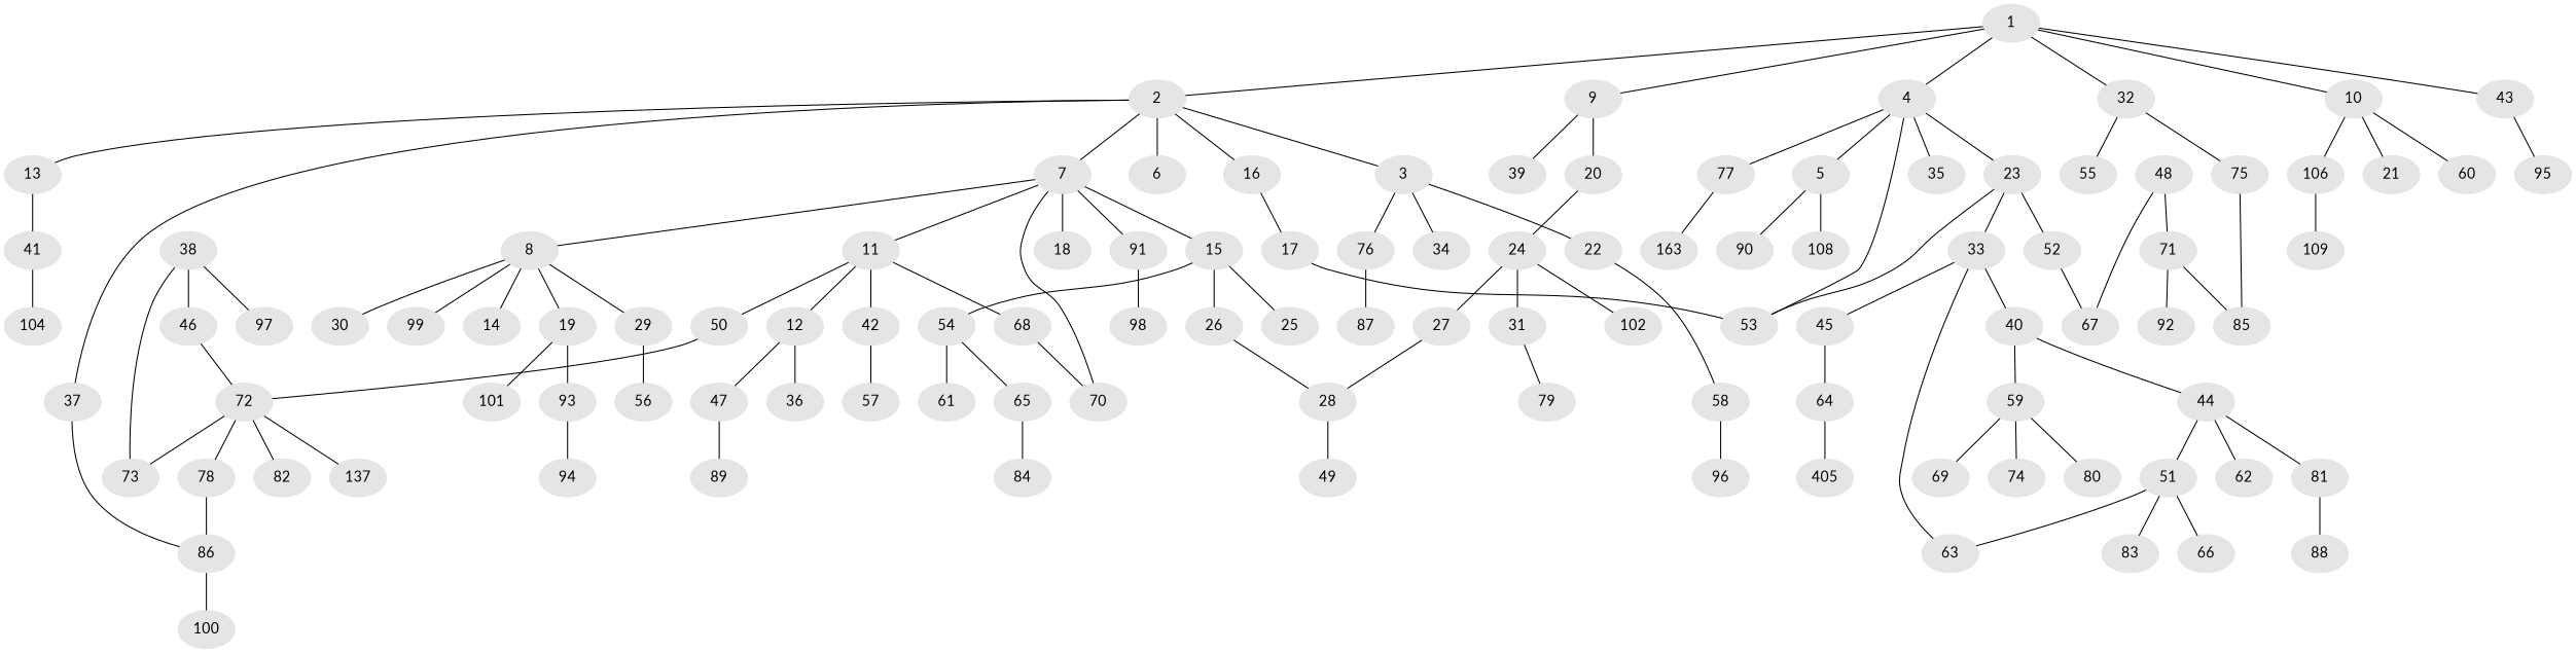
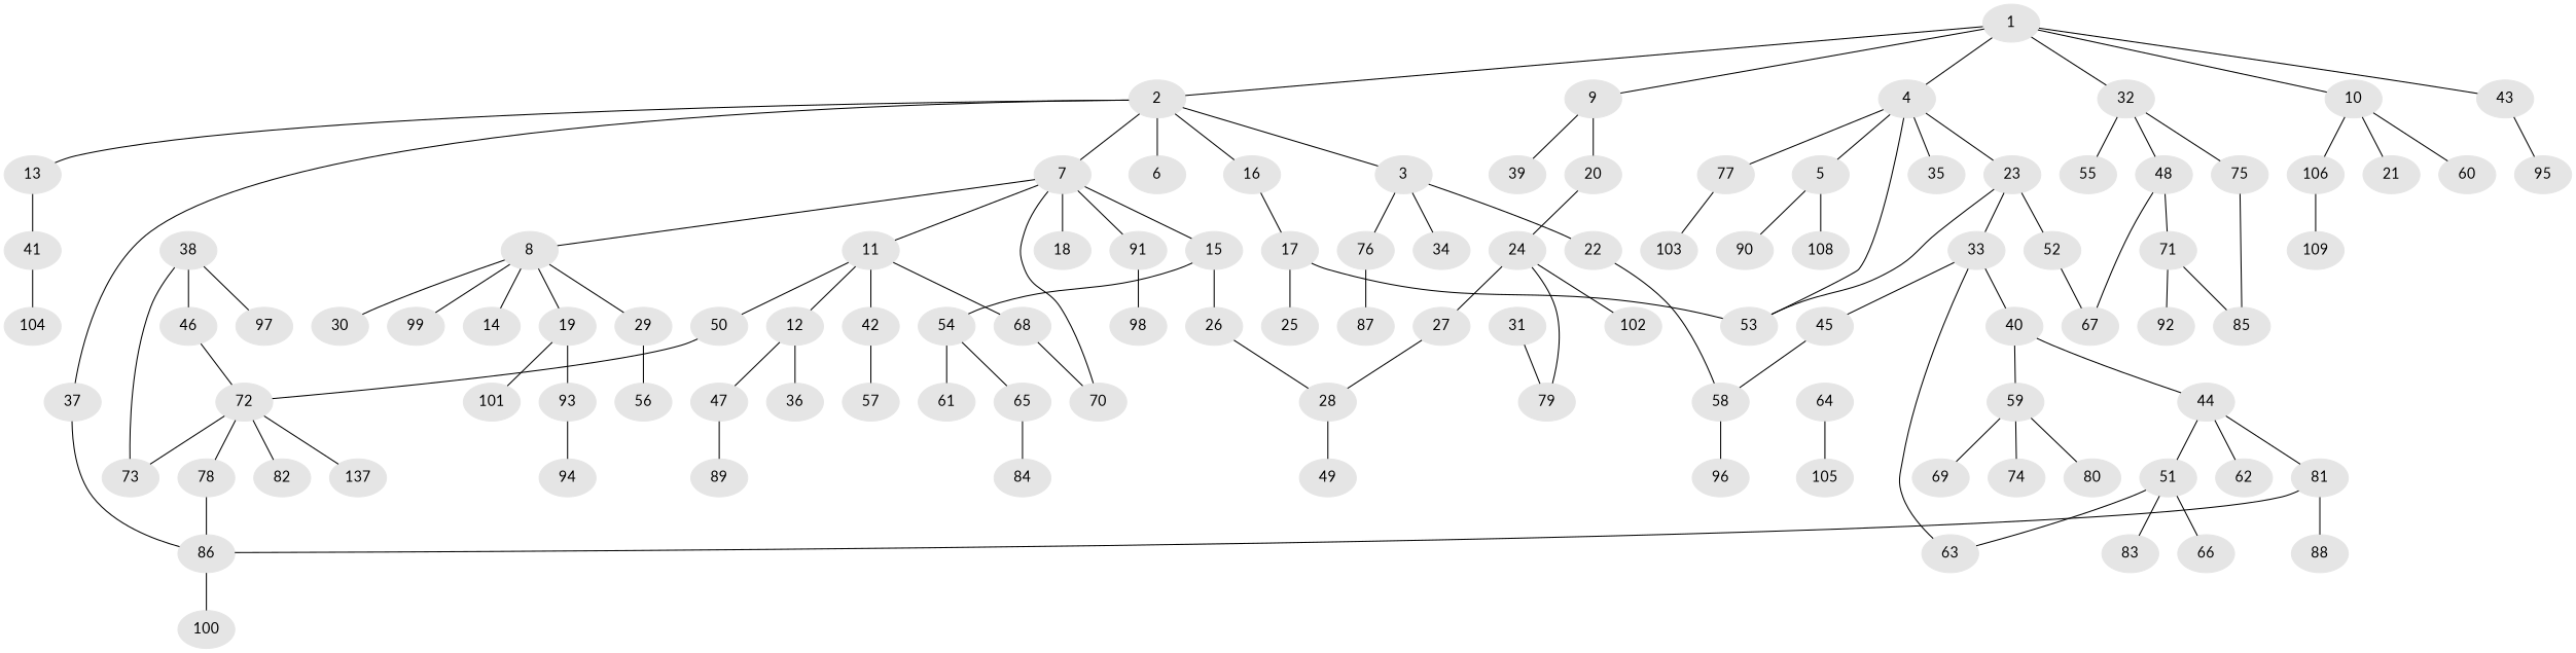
  graph {
    fontname=Lato
    node [color=gray90 fontname=Lato style=filled]
    edge [fontname=Lato]
    1
    2
    4
    9
    10
    32
    43
    3
    6
    7
    13
    16
    37
    5
    23
    35
    77
    53
    20
    39
    21
    60
    106
    48
    55
    75
    95
    22
    34
    76
    8
    11
    15
    18
    70
    91
    41
    17
    86
    58
    87
    90
    108
    33
    52
    38
    46
    73
    97
-   103 [label=163]
+   103
    14
    19
    29
    30
    99
    12
    42
    50
    68
    26
    54
    98
    93
    101
    56
    24
    109
    36
    47
    57
    72
    89
    104
    28
    61
    65
    25
    94
    27
    31
    102
    96
    40
    45
    63
    67
    79
    49
    71
    85
    44
    59
    64
    100
    51
    62
    81
    69
    74
    80
    66
    83
    88
-   105 [label=405]
+   105
    78
    82
    n107 [label=137]
    92
    84
    1 -- 2
    1 -- 4
    1 -- 9
    1 -- 10
    1 -- 32
    1 -- 43
    2 -- 3
    2 -- 6
    2 -- 7
    2 -- 13
    2 -- 16
    2 -- 37
    4 -- 5
    4 -- 23
    4 -- 35
    4 -- 77
    4 -- 53
    9 -- 20
    9 -- 39
    10 -- 21
    10 -- 60
    10 -- 106
+   32 -- 48
    32 -- 55
    32 -- 75
    43 -- 95
    3 -- 22
    3 -- 34
    3 -- 76
    7 -- 8
    7 -- 11
    7 -- 15
    7 -- 18
    7 -- 70
    7 -- 91
    13 -- 41
    16 -- 17
    37 -- 86
    5 -- 90
    5 -- 108
    23 -- 53
    23 -- 33
    23 -- 52
    77 -- 103
    20 -- 24
    106 -- 109
    48 -- 67
    48 -- 71
    75 -- 85
    22 -- 58
    76 -- 87
    8 -- 14
    8 -- 19
    8 -- 29
    8 -- 30
    8 -- 99
    11 -- 12
    11 -- 42
    11 -- 50
    11 -- 68
    15 -- 26
    15 -- 54
    91 -- 98
    41 -- 104
    17 -- 53
-   15 -- 25
+   17 -- 25
    86 -- 100
    58 -- 96
    33 -- 40
    33 -- 45
    33 -- 63
    52 -- 67
    38 -- 46
    38 -- 73
    38 -- 97
    46 -- 72
    19 -- 93
    19 -- 101
    29 -- 56
    12 -- 36
    12 -- 47
    42 -- 57
    50 -- 72
    68 -- 70
    26 -- 28
    54 -- 61
    54 -- 65
    93 -- 94
    24 -- 27
-   24 -- 31
+   24 -- 79
    24 -- 102
    47 -- 89
    72 -- 73
    72 -- 78
    72 -- 82
    72 -- n107
    28 -- 49
    65 -- 84
    27 -- 28
    31 -- 79
    40 -- 44
    40 -- 59
-   45 -- 64
+   45 -- 58
    71 -- 85
    71 -- 92
    44 -- 51
    44 -- 62
    44 -- 81
    59 -- 69
    59 -- 74
    59 -- 80
    64 -- 105
    51 -- 63
    51 -- 66
    51 -- 83
+   81 -- 86
    81 -- 88
    78 -- 86
  }
